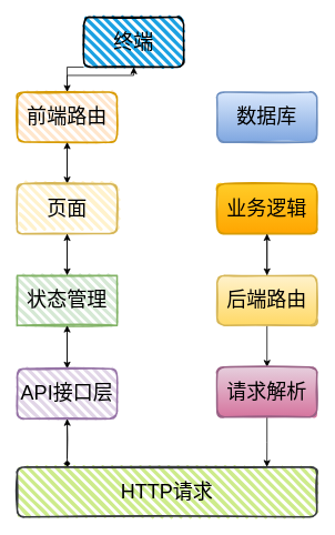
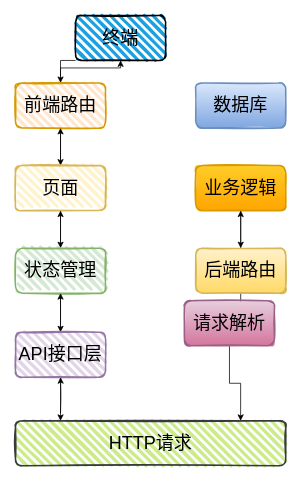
  <mxCell id="0" />
  <mxCell id="1" parent="0" />
  <mxCell id="2" style="edgeStyle=orthogonalEdgeStyle;rounded=0;orthogonalLoop=1;jettySize=auto;html=1;entryX=0.5;entryY=0;entryDx=0;entryDy=0;fontSize=24;" parent="1" source="3" target="6" edge="1"><mxGeometry relative="1" as="geometry"><Array as="points"><mxPoint x="80" y="80" /><mxPoint x="80" y="80" /></Array></mxGeometry></mxCell>
  <mxCell id="3" value="&lt;font style=&quot;font-size: 24px;&quot;&gt;终端&lt;/font&gt;" style="rounded=1;whiteSpace=wrap;html=1;strokeWidth=2;fillWeight=4;hachureGap=8;hachureAngle=45;fillColor=#1ba1e2;sketch=1;" parent="1" vertex="1"><mxGeometry x="100" y="20" width="120" height="60" as="geometry" /></mxCell>
  <mxCell id="4" style="edgeStyle=orthogonalEdgeStyle;rounded=0;orthogonalLoop=1;jettySize=auto;html=1;entryX=0.5;entryY=1;entryDx=0;entryDy=0;fontSize=24;" parent="1" source="6" target="3" edge="1"><mxGeometry relative="1" as="geometry" /></mxCell>
  <mxCell id="5" value="" style="edgeStyle=orthogonalEdgeStyle;rounded=0;orthogonalLoop=1;jettySize=auto;html=1;fontSize=24;" parent="1" source="6" target="9" edge="1"><mxGeometry relative="1" as="geometry" /></mxCell>
  <mxCell id="6" value="&lt;font style=&quot;font-size: 24px;&quot;&gt;前端路由&lt;/font&gt;" style="rounded=1;whiteSpace=wrap;html=1;strokeWidth=2;fillWeight=4;hachureGap=8;hachureAngle=45;fillColor=#ffe6cc;sketch=1;strokeColor=#d79b00;" parent="1" vertex="1"><mxGeometry x="20" y="110" width="120" height="60" as="geometry" /></mxCell>
  <mxCell id="7" style="edgeStyle=orthogonalEdgeStyle;rounded=0;orthogonalLoop=1;jettySize=auto;html=1;entryX=0.5;entryY=1;entryDx=0;entryDy=0;fontSize=24;" parent="1" source="9" target="6" edge="1"><mxGeometry relative="1" as="geometry" /></mxCell>
  <mxCell id="8" value="" style="edgeStyle=orthogonalEdgeStyle;rounded=0;orthogonalLoop=1;jettySize=auto;html=1;fontSize=24;" parent="1" source="9" target="12" edge="1"><mxGeometry relative="1" as="geometry" /></mxCell>
  <mxCell id="9" value="&lt;font style=&quot;font-size: 24px;&quot;&gt;页面&lt;/font&gt;" style="rounded=1;whiteSpace=wrap;html=1;strokeWidth=2;fillWeight=4;hachureGap=8;hachureAngle=45;fillColor=#fff2cc;sketch=1;strokeColor=#d6b656;" parent="1" vertex="1"><mxGeometry x="20" y="220" width="120" height="60" as="geometry" /></mxCell>
  <mxCell id="10" value="" style="edgeStyle=orthogonalEdgeStyle;rounded=0;orthogonalLoop=1;jettySize=auto;html=1;fontSize=24;" parent="1" source="12" target="15" edge="1"><mxGeometry relative="1" as="geometry" /></mxCell>
  <mxCell id="11" style="edgeStyle=orthogonalEdgeStyle;rounded=0;orthogonalLoop=1;jettySize=auto;html=1;entryX=0.5;entryY=1;entryDx=0;entryDy=0;fontSize=24;" parent="1" source="12" target="9" edge="1"><mxGeometry relative="1" as="geometry" /></mxCell>
- <mxCell id="12" value="&lt;font style=&quot;font-size: 24px;&quot;&gt;状态管理&lt;/font&gt;" style="whiteSpace=wrap;html=1;strokeWidth=2;fillWeight=4;hachureGap=8;hachureAngle=45;fillColor=#d5e8d4;sketch=1;strokeColor=#82b366;rounded=0;" parent="1" vertex="1"><mxGeometry x="20" y="330" width="120" height="60" as="geometry" /></mxCell>
- <mxCell id="13" value="" style="edgeStyle=orthogonalEdgeStyle;rounded=0;orthogonalLoop=1;jettySize=auto;html=1;fontSize=24;endArrow=diamond;" parent="1" source="15" target="25" edge="1"><mxGeometry relative="1" as="geometry"><Array as="points"><mxPoint x="80" y="560" /><mxPoint x="80" y="560" /></Array></mxGeometry></mxCell>
+ <mxCell id="12" value="&lt;font style=&quot;font-size: 24px;&quot;&gt;状态管理&lt;/font&gt;" style="rounded=1;whiteSpace=wrap;html=1;strokeWidth=2;fillWeight=4;hachureGap=8;hachureAngle=45;fillColor=#d5e8d4;sketch=1;strokeColor=#82b366;" parent="1" vertex="1"><mxGeometry x="20" y="330" width="120" height="60" as="geometry" /></mxCell>
+ <mxCell id="13" value="" style="edgeStyle=orthogonalEdgeStyle;rounded=0;orthogonalLoop=1;jettySize=auto;html=1;fontSize=24;" parent="1" source="15" target="25" edge="1"><mxGeometry relative="1" as="geometry"><Array as="points"><mxPoint x="80" y="560" /><mxPoint x="80" y="560" /></Array></mxGeometry></mxCell>
  <mxCell id="14" style="edgeStyle=orthogonalEdgeStyle;rounded=0;orthogonalLoop=1;jettySize=auto;html=1;entryX=0.5;entryY=1;entryDx=0;entryDy=0;fontSize=24;" parent="1" source="15" target="12" edge="1"><mxGeometry relative="1" as="geometry" /></mxCell>
  <mxCell id="15" value="&lt;font style=&quot;font-size: 24px;&quot;&gt;API接口层&lt;/font&gt;" style="rounded=1;whiteSpace=wrap;html=1;strokeWidth=2;fillWeight=4;hachureGap=8;hachureAngle=45;fillColor=#e1d5e7;sketch=1;strokeColor=#9673a6;" parent="1" vertex="1"><mxGeometry x="20" y="442" width="120" height="60" as="geometry" /></mxCell>
  <mxCell id="16" value="&lt;font style=&quot;font-size: 24px;&quot;&gt;数据库&lt;/font&gt;" style="rounded=1;whiteSpace=wrap;html=1;strokeWidth=2;fillWeight=4;hachureGap=8;hachureAngle=45;fillColor=#dae8fc;sketch=1;gradientColor=#7ea6e0;strokeColor=#6c8ebf;" parent="1" vertex="1"><mxGeometry x="260" y="110" width="120" height="60" as="geometry" /></mxCell>
  <mxCell id="17" style="edgeStyle=orthogonalEdgeStyle;rounded=0;orthogonalLoop=1;jettySize=auto;html=1;entryX=0.5;entryY=0;entryDx=0;entryDy=0;fontSize=24;" parent="1" source="18" target="21" edge="1"><mxGeometry relative="1" as="geometry" /></mxCell>
  <mxCell id="18" value="&lt;font style=&quot;font-size: 24px;&quot;&gt;业务逻辑&lt;/font&gt;" style="rounded=1;whiteSpace=wrap;html=1;strokeWidth=2;fillWeight=4;hachureGap=8;hachureAngle=45;fillColor=#ffcd28;sketch=1;strokeColor=#d79b00;gradientColor=#ffa500;" parent="1" vertex="1"><mxGeometry x="260" y="220" width="120" height="60" as="geometry" /></mxCell>
  <mxCell id="19" value="" style="edgeStyle=orthogonalEdgeStyle;rounded=0;orthogonalLoop=1;jettySize=auto;html=1;fontSize=24;" parent="1" source="21" target="18" edge="1"><mxGeometry relative="1" as="geometry" /></mxCell>
  <mxCell id="20" style="edgeStyle=orthogonalEdgeStyle;rounded=0;orthogonalLoop=1;jettySize=auto;html=1;fontSize=24;" parent="1" source="21" target="23" edge="1"><mxGeometry relative="1" as="geometry" /></mxCell>
  <mxCell id="21" value="&lt;font style=&quot;font-size: 24px;&quot;&gt;后端路由&lt;/font&gt;" style="rounded=1;whiteSpace=wrap;html=1;strokeWidth=2;fillWeight=4;hachureGap=8;hachureAngle=45;fillColor=#fff2cc;sketch=1;strokeColor=#d6b656;gradientColor=#ffd966;" parent="1" vertex="1"><mxGeometry x="260" y="330" width="120" height="60" as="geometry" /></mxCell>
  <mxCell id="22" value="" style="edgeStyle=orthogonalEdgeStyle;rounded=0;orthogonalLoop=1;jettySize=auto;html=1;fontSize=24;entryX=0.833;entryY=0;entryDx=0;entryDy=0;entryPerimeter=0;" parent="1" source="23" target="25" edge="1"><mxGeometry relative="1" as="geometry"><mxPoint x="320" y="550" as="targetPoint" /></mxGeometry></mxCell>
- <mxCell id="23" value="&lt;font style=&quot;font-size: 24px;&quot;&gt;请求解析&lt;/font&gt;" style="rounded=1;whiteSpace=wrap;html=1;strokeWidth=2;fillWeight=4;hachureGap=8;hachureAngle=45;fillColor=#e6d0de;sketch=1;strokeColor=#996185;gradientColor=#d5739d;" parent="1" vertex="1"><mxGeometry x="260" y="440" width="120" height="60" as="geometry" /></mxCell>
+ <mxCell id="23" value="&lt;font style=&quot;font-size: 24px;&quot;&gt;请求解析&lt;/font&gt;" style="rounded=1;whiteSpace=wrap;html=1;strokeWidth=2;fillWeight=4;hachureGap=8;hachureAngle=45;fillColor=#e6d0de;sketch=1;strokeColor=#996185;gradientColor=#d5739d;" parent="1" vertex="1"><mxGeometry x="245" y="400" width="120" height="60" as="geometry" /></mxCell>
  <mxCell id="24" style="edgeStyle=orthogonalEdgeStyle;rounded=0;orthogonalLoop=1;jettySize=auto;html=1;entryX=0.5;entryY=1;entryDx=0;entryDy=0;fontSize=24;" parent="1" target="15" edge="1"><mxGeometry relative="1" as="geometry"><mxPoint x="80" y="550" as="sourcePoint" /></mxGeometry></mxCell>
  <mxCell id="25" value="&lt;span style=&quot;font-size: 24px;&quot;&gt;HTTP请求&lt;/span&gt;" style="rounded=1;whiteSpace=wrap;html=1;strokeWidth=2;fillWeight=4;hachureGap=8;hachureAngle=45;sketch=1;fillColor=#cdeb8b;strokeColor=#36393d;" parent="1" vertex="1"><mxGeometry x="20" y="560" width="360" height="60" as="geometry" /></mxCell>
